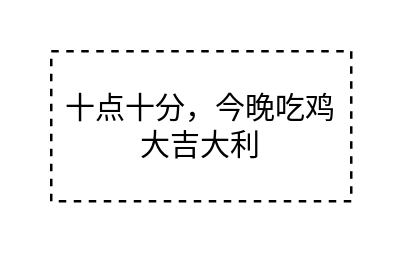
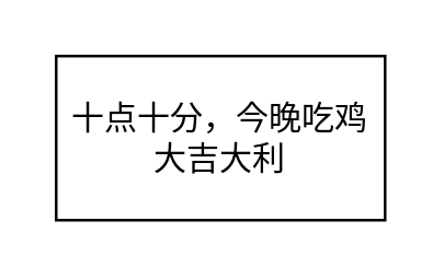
  <mxCell id="0" />
  <mxCell id="1" parent="0" />
- <mxCell id="2" value="&lt;font face=&quot;Verdana&quot;&gt;十点十分，今晚吃鸡大吉大利&lt;/font&gt;" style="rounded=0;whiteSpace=wrap;html=1;dashed=1;" vertex="1" parent="1"><mxGeometry x="20" y="20" width="120" height="60" as="geometry" /></mxCell>
+ <mxCell id="2" value="&lt;font face=&quot;Verdana&quot;&gt;十点十分，今晚吃鸡大吉大利&lt;/font&gt;" style="rounded=0;whiteSpace=wrap;html=1;" vertex="1" parent="1"><mxGeometry x="20" y="20" width="120" height="60" as="geometry" /></mxCell>
